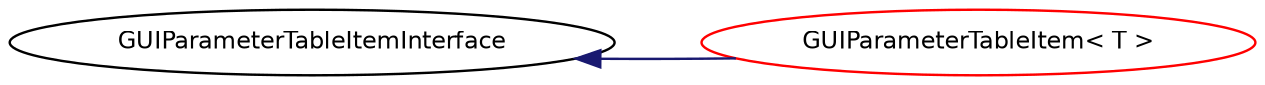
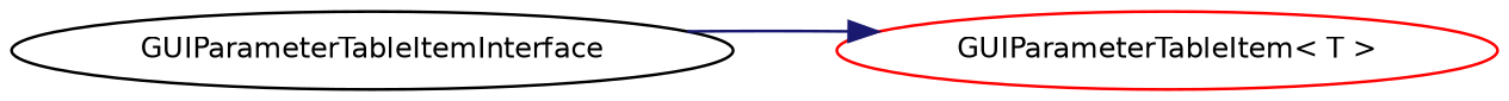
  digraph {
    rankdir=LR
    node [fillcolor=white fontname=Helvetica fontsize=10 shape=ellipse style=filled]
    n1 [color=black height=0.2 label=GUIParameterTableItemInterface width=0.4]
    n2 [color=red height=0.2 label="GUIParameterTableItem\< T \>" width=0.4]
-   n1 -> n2 [color=midnightblue dir=back fontname=Helvetica fontsize=10 labelfontname=Helvetica labelfontsize=10 style=solid]
+   n2 -> n1 [color=midnightblue dir=back fontname=Helvetica fontsize=10 labelfontname=Helvetica labelfontsize=10 style=solid]
  }
